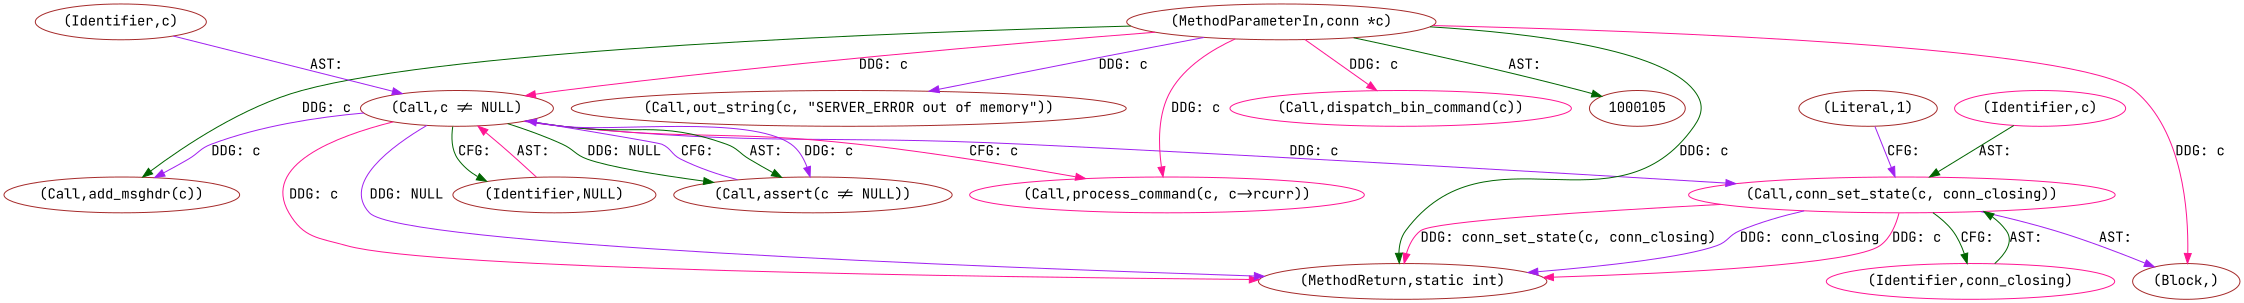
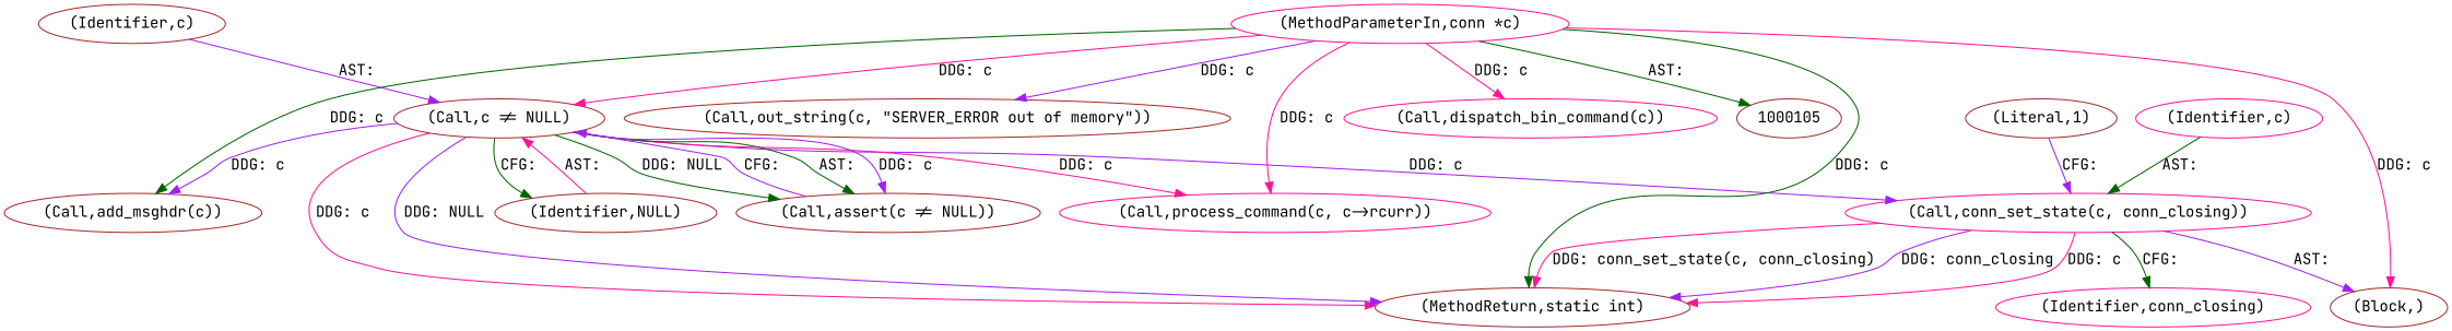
  digraph {
    fontname="JetBrains Mono"
    node [color=brown fontname="JetBrains Mono"]
    edge [color=purple fontname="JetBrains Mono"]
    n1 [color=deeppink label="(Call,conn_set_state(c, conn_closing))"]
    n2 [color=deeppink label="(Identifier,conn_closing)"]
    n3 [label="(MethodReturn,static int)"]
    n4 [label="(Block,)"]
    n5 [label="(Call,c != NULL)"]
    n6 [color=deeppink label="(Call,process_command(c, c->rcurr))"]
    n7 [label="(Call,assert(c != NULL))"]
    n8 [label="(Identifier,NULL)"]
    n9 [label="(Call,add_msghdr(c))"]
-   n10 [label="(MethodParameterIn,conn *c)"]
+   n10 [color=deeppink label="(MethodParameterIn,conn *c)"]
    n11 [label="(Call,out_string(c, \"SERVER_ERROR out of memory\"))"]
    n12 [color=deeppink label="(Call,dispatch_bin_command(c))"]
    1000105
    n14 [label="(Identifier,c)"]
    n15 [color=deeppink label="(Identifier,c)"]
    n16 [label="(Literal,1)"]
    n1 -> n2 [color=darkgreen label="CFG: "]
    n1 -> n3 [color=deeppink label="DDG: conn_set_state(c, conn_closing)"]
    n1 -> n3 [label="DDG: conn_closing"]
    n1 -> n3 [color=deeppink label="DDG: c"]
    n1 -> n4 [label="AST: "]
-   n2 -> n1 [color=darkgreen label="AST: "]
    n5 -> n1 [label="DDG: c"]
    n5 -> n3 [color=deeppink label="DDG: c"]
    n5 -> n3 [label="DDG: NULL"]
-   n5 -> n6 [color=deeppink label="CFG: c"]
+   n5 -> n6 [color=deeppink label="DDG: c"]
    n5 -> n7 [color=darkgreen label="AST: "]
    n5 -> n7 [label="DDG: c"]
    n5 -> n7 [color=darkgreen label="DDG: NULL"]
    n5 -> n8 [color=darkgreen label="CFG: "]
    n5 -> n9 [label="DDG: c"]
    n7 -> n5 [label="CFG: "]
    n8 -> n5 [color=deeppink label="AST: "]
    n10 -> n3 [color=darkgreen label="DDG: c"]
    n10 -> n4 [color=deeppink label="DDG: c"]
    n10 -> n5 [color=deeppink label="DDG: c"]
    n10 -> n6 [color=deeppink label="DDG: c"]
    n10 -> n9 [color=darkgreen label="DDG: c"]
    n10 -> n11 [label="DDG: c"]
    n10 -> n12 [color=deeppink label="DDG: c"]
    n10 -> 1000105 [color=darkgreen label="AST: "]
    n14 -> n5 [label="AST: "]
    n15 -> n1 [color=darkgreen label="AST: "]
    n16 -> n1 [label="CFG: "]
  }
